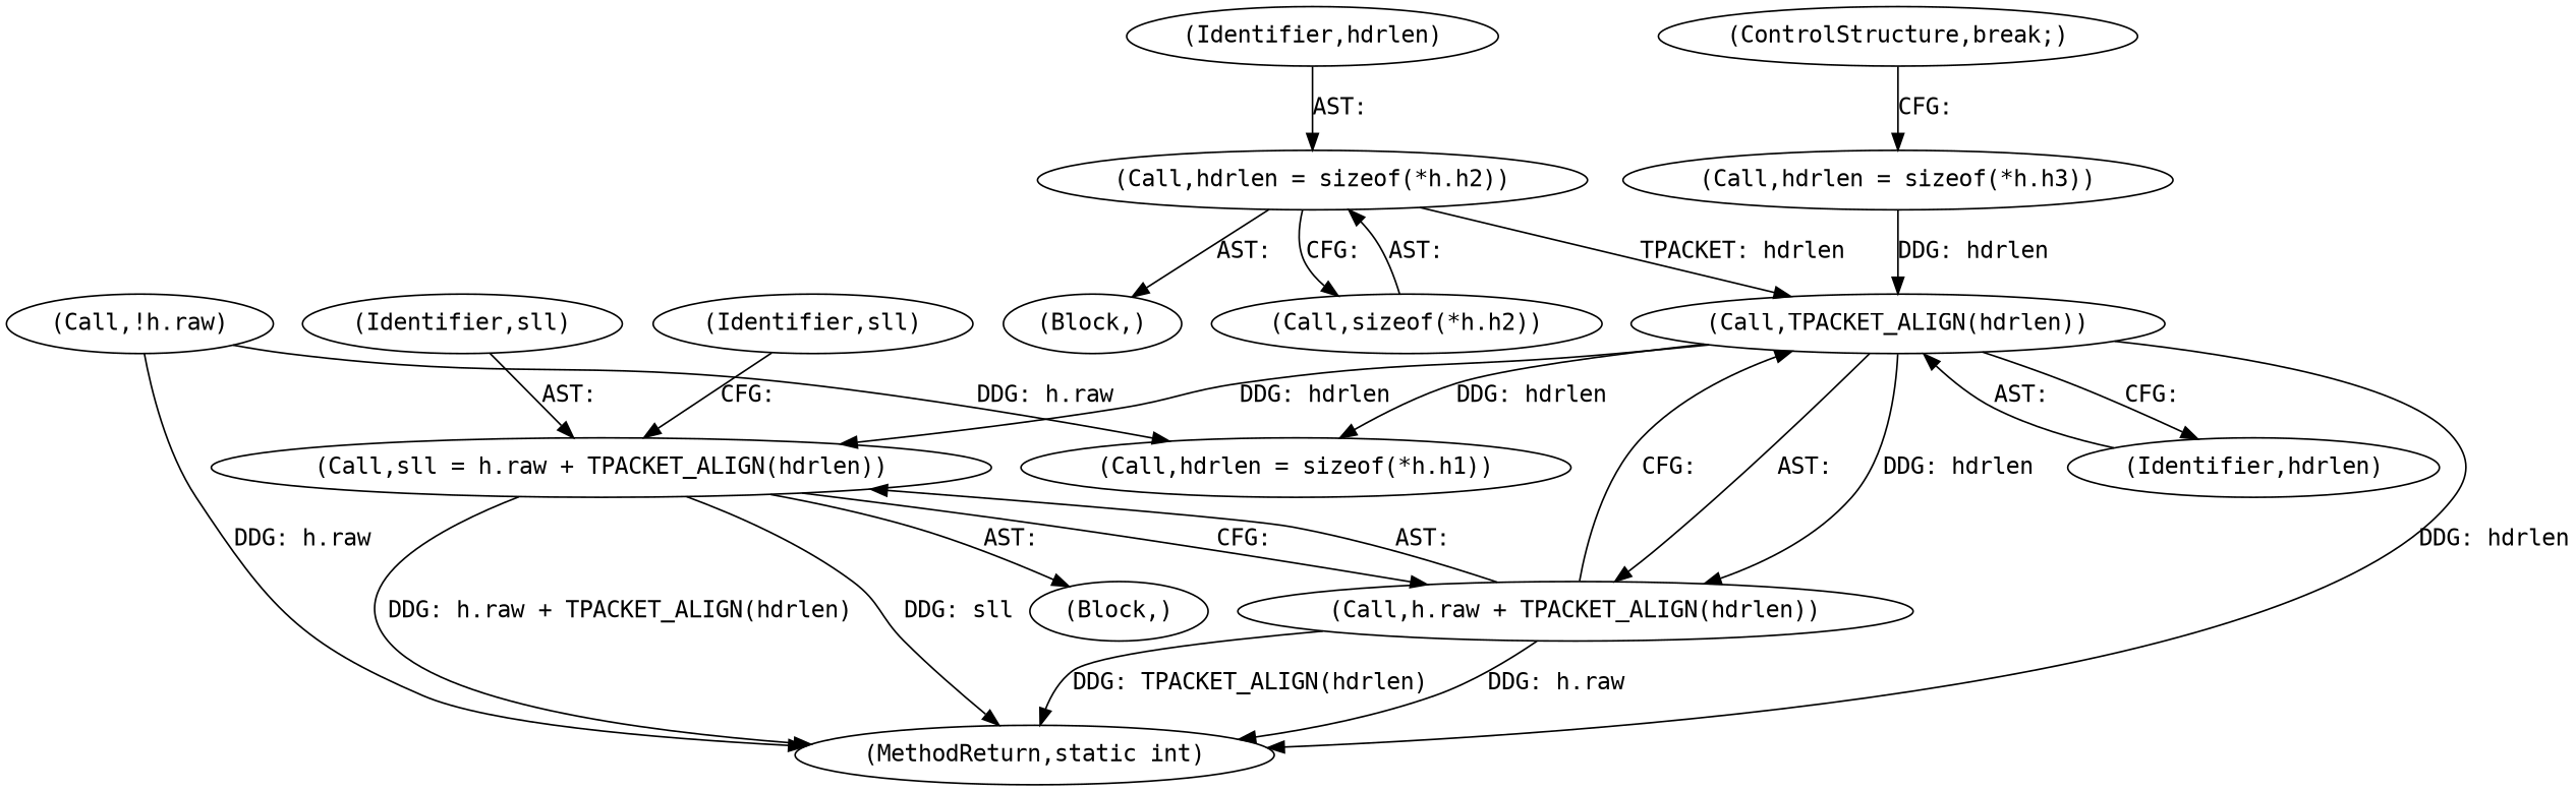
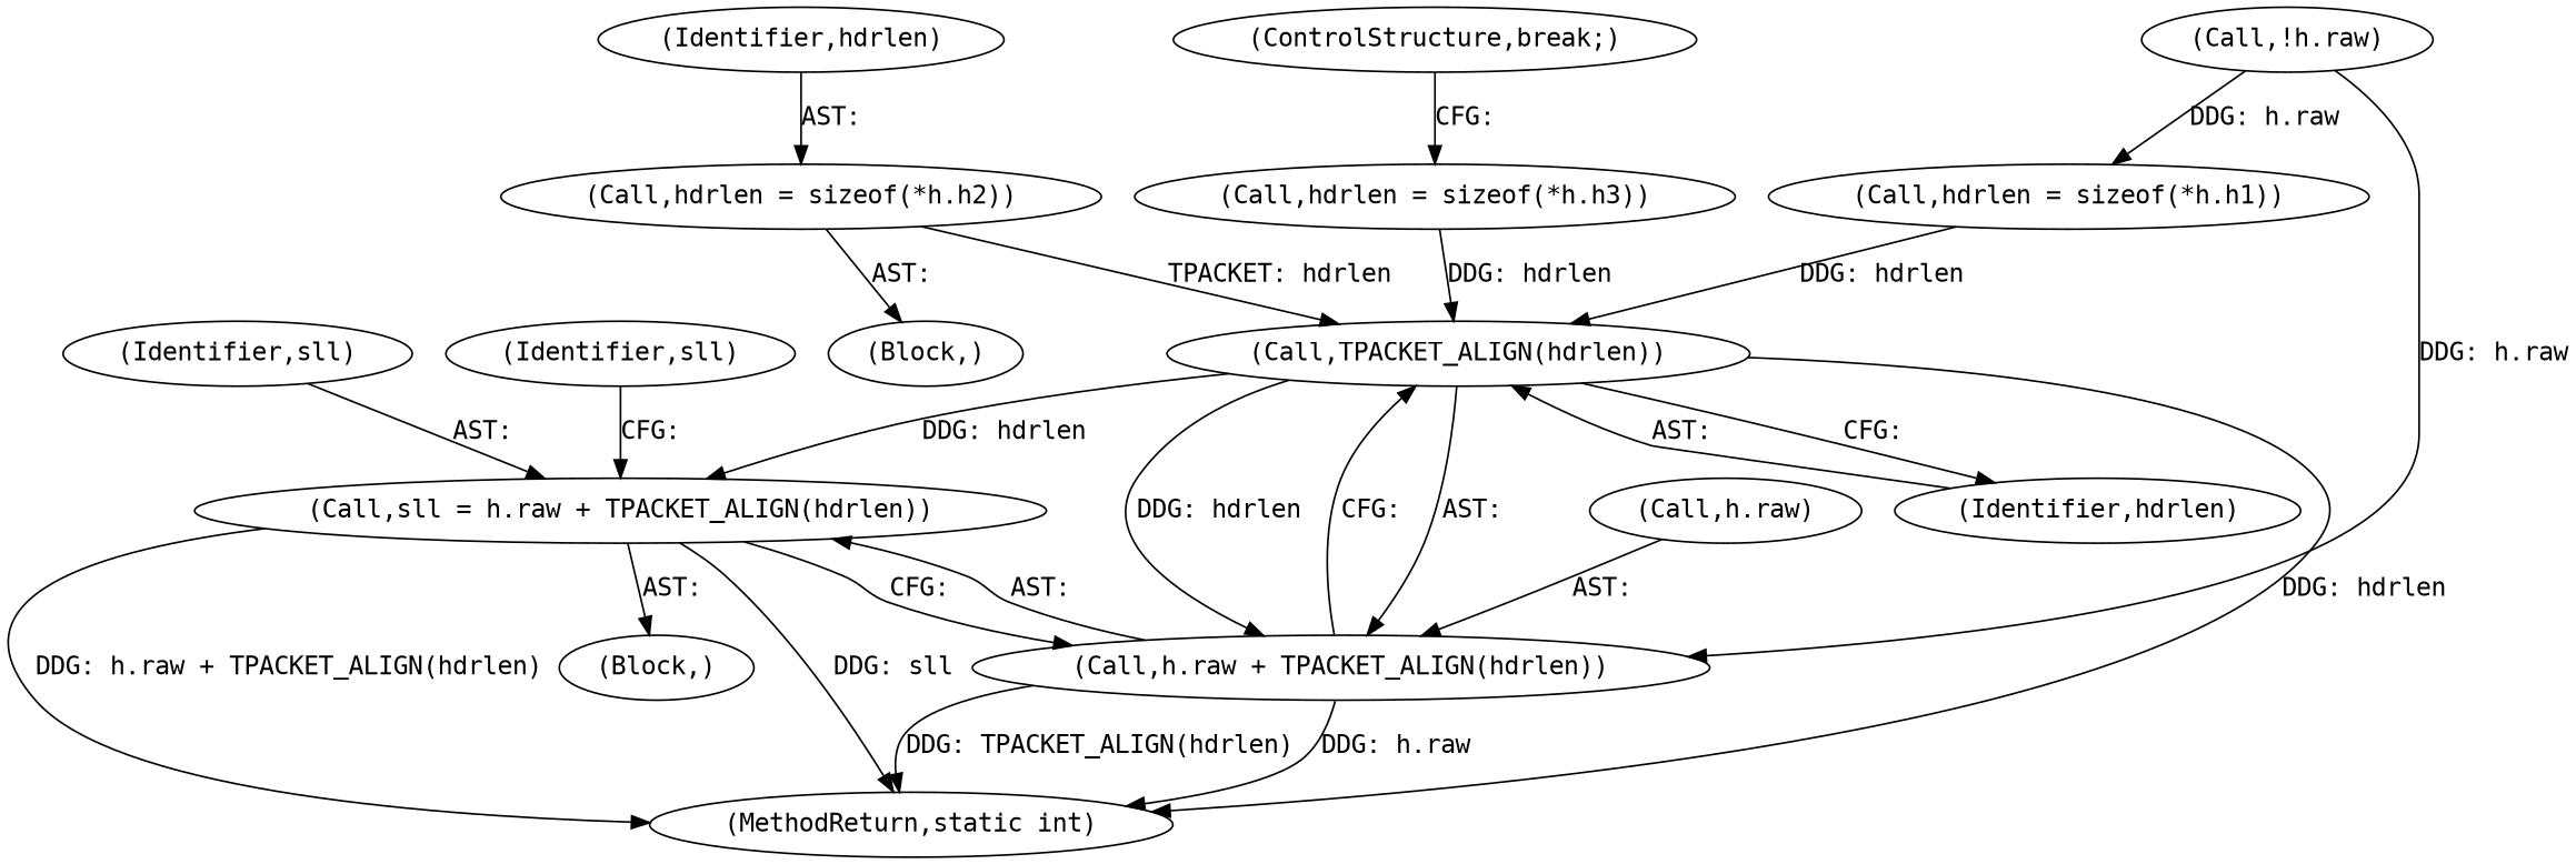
  digraph {
    fontname="DejaVu Sans Mono"
    node [fontname="DejaVu Sans Mono"]
    edge [fontname="DejaVu Sans Mono"]
    n1 [label="(Call,hdrlen = sizeof(*h.h2))"]
    n2 [label="(Call,TPACKET_ALIGN(hdrlen))"]
-   n3 [label="(Call,sizeof(*h.h2))"]
    n4 [label="(Block,)"]
    n5 [label="(Call,sll = h.raw + TPACKET_ALIGN(hdrlen))"]
    n6 [label="(Call,h.raw + TPACKET_ALIGN(hdrlen))"]
    n7 [label="(MethodReturn,static int)"]
    n8 [label="(Identifier,hdrlen)"]
    n9 [label="(Block,)"]
    n10 [label="(Identifier,hdrlen)"]
    n11 [label="(ControlStructure,break;)"]
    n12 [label="(Call,hdrlen = sizeof(*h.h3))"]
    n13 [label="(Call,hdrlen = sizeof(*h.h1))"]
    n14 [label="(Identifier,sll)"]
    n15 [label="(Identifier,sll)"]
+   n16 [label="(Call,h.raw)"]
    n17 [label="(Call,!h.raw)"]
    n1 -> n2 [label="TPACKET: hdrlen"]
-   n1 -> n3 [label="CFG: "]
    n1 -> n4 [label="AST: "]
    n2 -> n5 [label="DDG: hdrlen"]
    n2 -> n6 [label="AST: "]
    n2 -> n6 [label="DDG: hdrlen"]
    n2 -> n7 [label="DDG: hdrlen"]
    n2 -> n8 [label="CFG: "]
-   n3 -> n1 [label="AST: "]
    n5 -> n6 [label="CFG: "]
    n5 -> n7 [label="DDG: h.raw + TPACKET_ALIGN(hdrlen)"]
    n5 -> n7 [label="DDG: sll"]
    n5 -> n9 [label="AST: "]
    n6 -> n2 [label="CFG: "]
    n6 -> n5 [label="AST: "]
    n6 -> n7 [label="DDG: h.raw"]
    n6 -> n7 [label="DDG: TPACKET_ALIGN(hdrlen)"]
    n8 -> n2 [label="AST: "]
    n10 -> n1 [label="AST: "]
    n11 -> n12 [label="CFG: "]
    n12 -> n2 [label="DDG: hdrlen"]
-   n2 -> n13 [label="DDG: hdrlen"]
+   n13 -> n2 [label="DDG: hdrlen"]
    n14 -> n5 [label="AST: "]
    n15 -> n5 [label="CFG: "]
-   n17 -> n7 [label="DDG: h.raw"]
+   n16 -> n6 [label="AST: "]
+   n17 -> n6 [label="DDG: h.raw"]
    n17 -> n13 [label="DDG: h.raw"]
  }
